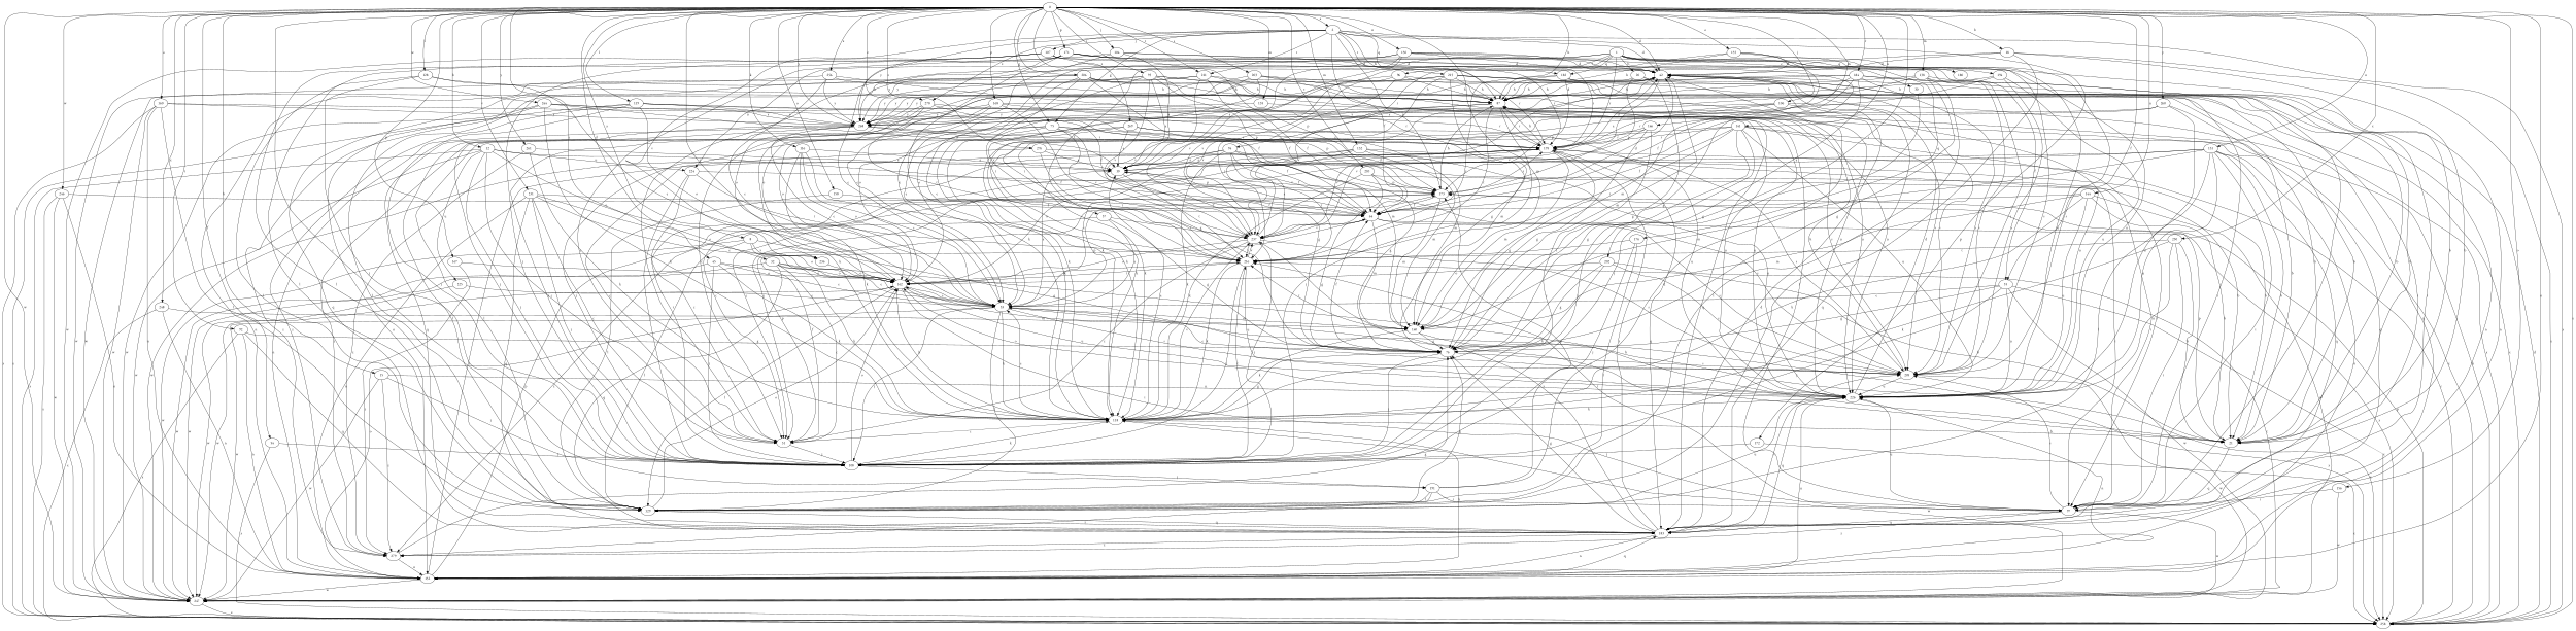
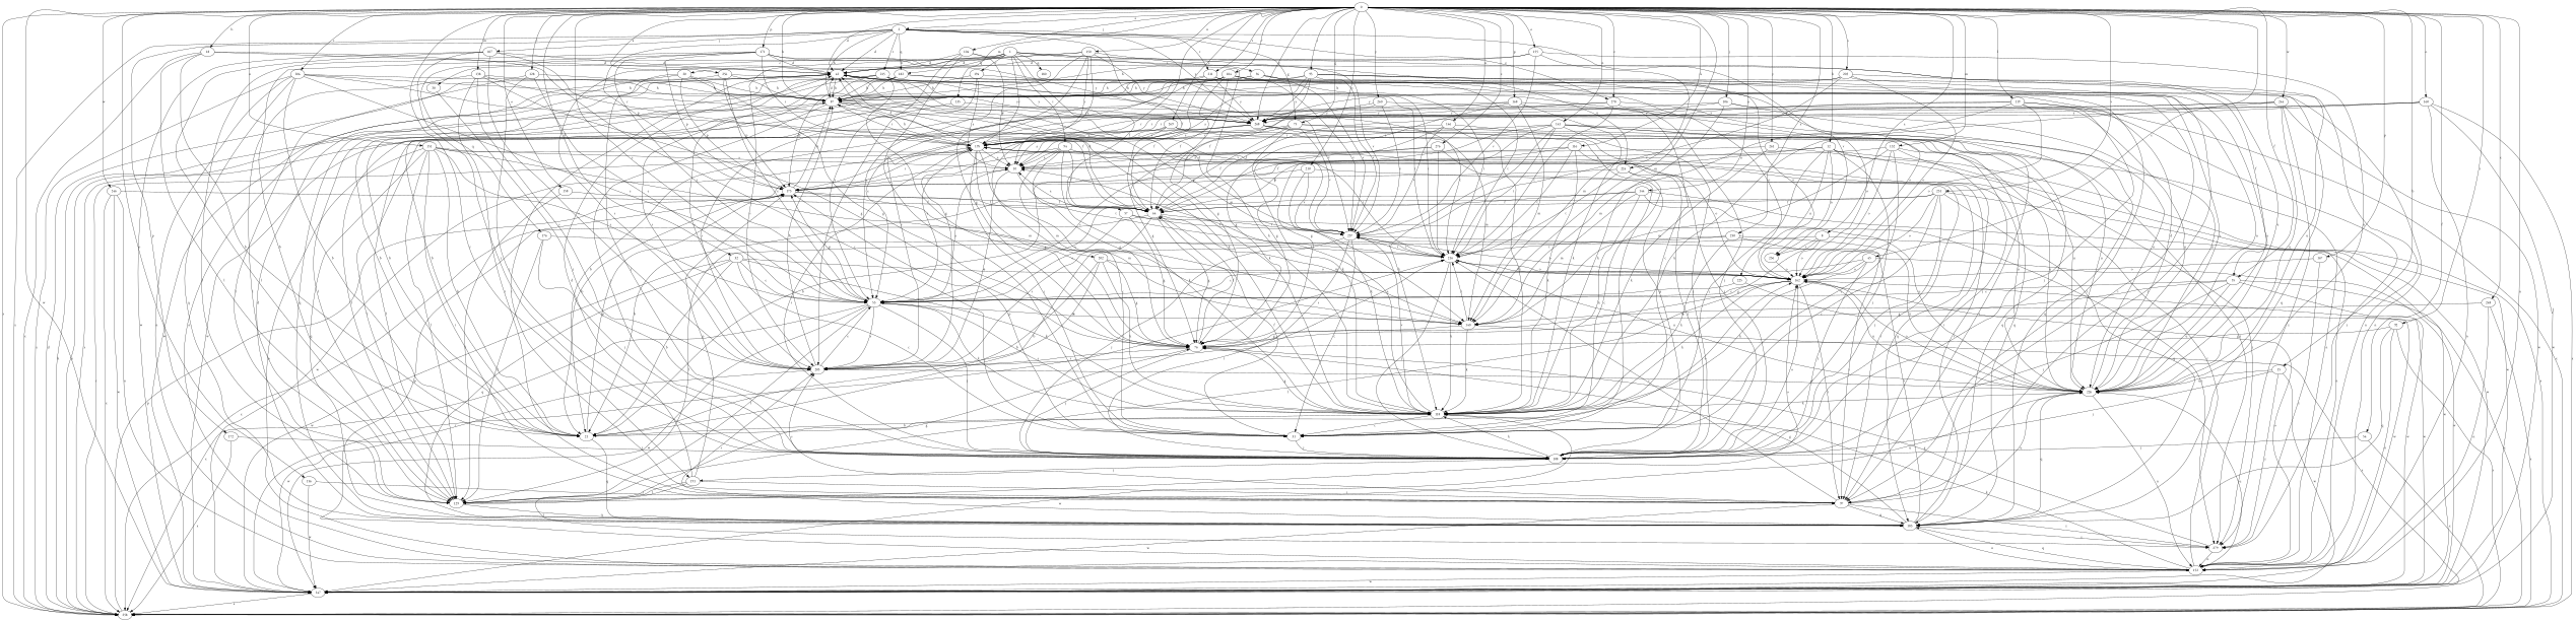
  strict digraph {
    fontname="EB Garamond"
    node [fontname="EB Garamond"]
    edge [fontname="EB Garamond"]
    0
    2
    8
    12
    15
    18
    32
    42
    45
    53
    54
    55
    75
    87
    92
    93
    104
    106
    116
    119
    128
    132
    135
    138
    140
    141
    144
    146
    150
    151
    152
    155
    156
    158
    160
    167
    168
    171
    184
    191
    202
    203
    206
    210
    211
    231
    244
    246
    247
    248
    250
    256
    258
    260
    261
    268
    269
    276
    278
    182
    64
    107
    172
    173
    215
    236
    76
    129
    162
    224
    31
    108
    225
    226
    279
    21
    183
    118
    205
    216
    97
    237
    10
    195
    1
    20
    30
    57
    94
    96
    176
    180
    194
    0 -> 2 [label=a]
    0 -> 8 [label=a]
    0 -> 12 [label=b]
    0 -> 15 [label=b]
    0 -> 18 [label=b]
    0 -> 32 [label=d]
    0 -> 42 [label=d]
    0 -> 45 [label=e]
    0 -> 53 [label=e]
    0 -> 54 [label=f]
    0 -> 55 [label=f]
    0 -> 75 [label=g]
    0 -> 87 [label=h]
    0 -> 92 [label=i]
    0 -> 93 [label=i]
    0 -> 104 [label=j]
    0 -> 106 [label=j]
    0 -> 116 [label=k]
    0 -> 119 [label=l]
    0 -> 128 [label=l]
    0 -> 132 [label=m]
    0 -> 135 [label=m]
    0 -> 138 [label=m]
    0 -> 140 [label=m]
    0 -> 141 [label=n]
    0 -> 144 [label=n]
    0 -> 146 [label=n]
    0 -> 150 [label=n]
    0 -> 151 [label=n]
    0 -> 152 [label=n]
    0 -> 155 [label=o]
    0 -> 156 [label=o]
    0 -> 158 [label=o]
    0 -> 160 [label=o]
    0 -> 167 [label=p]
    0 -> 168 [label=p]
    0 -> 171 [label=p]
    0 -> 184 [label=r]
    0 -> 191 [label=r]
    0 -> 202 [label=s]
    0 -> 203 [label=s]
    0 -> 206 [label=t]
    0 -> 210 [label=t]
    0 -> 211 [label=t]
    0 -> 231 [label=v]
    0 -> 244 [label=w]
    0 -> 246 [label=w]
    0 -> 247 [label=w]
    0 -> 248 [label=x]
    0 -> 250 [label=x]
    0 -> 256 [label=x]
    0 -> 258 [label=x]
    0 -> 260 [label=y]
    0 -> 261 [label=y]
    0 -> 268 [label=y]
    0 -> 269 [label=z]
    0 -> 276 [label=z]
    0 -> 278 [label=z]
    2 -> 42 [label=d]
    2 -> 75 [label=g]
    2 -> 87 [label=h]
    2 -> 211 [label=t]
    2 -> 258 [label=x]
    2 -> 268 [label=y]
    2 -> 278 [label=z]
    2 -> 182 [label=q]
    2 -> 64 [label=f]
    2 -> 107 [label=j]
    2 -> 172 [label=p]
    2 -> 173 [label=p]
    2 -> 215 [label=t]
    2 -> 236 [label=v]
    8 -> 247 [label=w]
    8 -> 236 [label=v]
    8 -> 76 [label=g]
    8 -> 129 [label=l]
    8 -> 162 [label=o]
    12 -> 247 [label=w]
    12 -> 258 [label=x]
    12 -> 64 [label=f]
    12 -> 236 [label=n]
    12 -> 224 [label=u]
    12 -> 31 [label=c]
    12 -> 108 [label=j]
    12 -> 225 [label=u]
    15 -> 247 [label=w]
    15 -> 108 [label=j]
    15 -> 226 [label=u]
    15 -> 279 [label=z]
    18 -> 42 [label=d]
    18 -> 258 [label=x]
    18 -> 129 [label=l]
    18 -> 31 [label=c]
    18 -> 21 [label=b]
    32 -> 53 [label=e]
    32 -> 247 [label=w]
    32 -> 162 [label=o]
    32 -> 31 [label=c]
    32 -> 21 [label=b]
    32 -> 183 [label=q]
    32 -> 118 [label=k]
    42 -> 87 [label=h]
    42 -> 140 [label=m]
    42 -> 268 [label=y]
    42 -> 183 [label=q]
    42 -> 205 [label=s]
    42 -> 216 [label=t]
    42 -> 97 [label=i]
    42 -> 237 [label=v]
    45 -> 53 [label=e]
    45 -> 247 [label=w]
    45 -> 162 [label=o]
    45 -> 108 [label=j]
    45 -> 118 [label=k]
    53 -> 140 [label=m]
    53 -> 247 [label=w]
    53 -> 258 [label=x]
    53 -> 173 [label=p]
    53 -> 129 [label=l]
    53 -> 108 [label=j]
    53 -> 118 [label=k]
    53 -> 205 [label=s]
    53 -> 10 [label=a]
    54 -> 258 [label=x]
    54 -> 108 [label=j]
    55 -> 53 [label=e]
    55 -> 247 [label=w]
    55 -> 258 [label=x]
    55 -> 76 [label=g]
    55 -> 108 [label=j]
    55 -> 226 [label=u]
    75 -> 64 [label=f]
    75 -> 76 [label=g]
    75 -> 108 [label=j]
    75 -> 279 [label=z]
    75 -> 118 [label=k]
    75 -> 237 [label=v]
    75 -> 195 [label=r]
    87 -> 42 [label=d]
    87 -> 258 [label=x]
    87 -> 268 [label=y]
    87 -> 108 [label=j]
    87 -> 118 [label=k]
    87 -> 216 [label=t]
    87 -> 195 [label=r]
    92 -> 152 [label=n]
    92 -> 258 [label=x]
    92 -> 76 [label=g]
    92 -> 183 [label=q]
    93 -> 53 [label=e]
    93 -> 87 [label=h]
    93 -> 152 [label=n]
    93 -> 268 [label=y]
    93 -> 64 [label=f]
    93 -> 226 [label=u]
    93 -> 183 [label=q]
    93 -> 237 [label=v]
    93 -> 10 [label=a]
    104 -> 42 [label=d]
    104 -> 53 [label=e]
    104 -> 31 [label=c]
    104 -> 226 [label=u]
    104 -> 10 [label=a]
    106 -> 268 [label=y]
    106 -> 226 [label=u]
    106 -> 183 [label=q]
    106 -> 118 [label=k]
    106 -> 195 [label=r]
    116 -> 53 [label=e]
    116 -> 162 [label=o]
    116 -> 118 [label=k]
    116 -> 216 [label=t]
    116 -> 10 [label=a]
    119 -> 140 [label=m]
    119 -> 258 [label=x]
    119 -> 268 [label=y]
    119 -> 162 [label=o]
    119 -> 108 [label=j]
    119 -> 279 [label=z]
    119 -> 195 [label=r]
    128 -> 53 [label=e]
    128 -> 87 [label=h]
    128 -> 129 [label=l]
    128 -> 108 [label=j]
    132 -> 140 [label=m]
    132 -> 162 [label=o]
    132 -> 31 [label=c]
    132 -> 226 [label=u]
    132 -> 97 [label=i]
    132 -> 10 [label=a]
    135 -> 268 [label=y]
    135 -> 205 [label=s]
    138 -> 87 [label=h]
    138 -> 76 [label=g]
    138 -> 129 [label=l]
    138 -> 118 [label=k]
    138 -> 205 [label=s]
    138 -> 97 [label=i]
    140 -> 258 [label=x]
    140 -> 76 [label=g]
    140 -> 118 [label=k]
    140 -> 216 [label=t]
    141 -> 64 [label=f]
    141 -> 76 [label=g]
    141 -> 108 [label=j]
    141 -> 226 [label=u]
    141 -> 183 [label=q]
    141 -> 118 [label=k]
    141 -> 216 [label=t]
    141 -> 97 [label=i]
    141 -> 195 [label=r]
    144 -> 140 [label=m]
    144 -> 247 [label=w]
    144 -> 64 [label=f]
    144 -> 226 [label=u]
    144 -> 21 [label=b]
    144 -> 118 [label=k]
    146 -> 76 [label=g]
    146 -> 108 [label=j]
    146 -> 118 [label=k]
    146 -> 237 [label=v]
    146 -> 195 [label=r]
    150 -> 42 [label=d]
    150 -> 53 [label=e]
    150 -> 268 [label=y]
    150 -> 76 [label=g]
    150 -> 205 [label=s]
    150 -> 237 [label=v]
    150 -> 10 [label=a]
    150 -> 195 [label=r]
    151 -> 53 [label=e]
    151 -> 140 [label=m]
    151 -> 152 [label=n]
    151 -> 129 [label=l]
    151 -> 226 [label=u]
    151 -> 21 [label=b]
    151 -> 183 [label=q]
    151 -> 97 [label=i]
    151 -> 10 [label=a]
    152 -> 247 [label=w]
    152 -> 173 [label=p]
    152 -> 162 [label=o]
    152 -> 226 [label=u]
    152 -> 183 [label=q]
    152 -> 118 [label=k]
    152 -> 195 [label=r]
    155 -> 42 [label=d]
    155 -> 87 [label=h]
    155 -> 140 [label=m]
    155 -> 226 [label=u]
    155 -> 237 [label=v]
    156 -> 247 [label=w]
    156 -> 97 [label=i]
    158 -> 64 [label=f]
    158 -> 129 [label=l]
    160 -> 152 [label=n]
    160 -> 247 [label=w]
    160 -> 258 [label=x]
    160 -> 268 [label=y]
    160 -> 64 [label=f]
    160 -> 129 [label=l]
    167 -> 162 [label=o]
    167 -> 279 [label=z]
    168 -> 140 [label=m]
    168 -> 268 [label=y]
    168 -> 76 [label=g]
    168 -> 162 [label=o]
    168 -> 118 [label=k]
    168 -> 195 [label=r]
    171 -> 42 [label=d]
    171 -> 53 [label=e]
    171 -> 268 [label=y]
    171 -> 173 [label=p]
    171 -> 129 [label=l]
    171 -> 21 [label=b]
    171 -> 118 [label=k]
    171 -> 195 [label=r]
    184 -> 87 [label=h]
    184 -> 152 [label=n]
    184 -> 64 [label=f]
    184 -> 76 [label=g]
    184 -> 162 [label=o]
    184 -> 31 [label=c]
    184 -> 21 [label=b]
    184 -> 205 [label=s]
    191 -> 42 [label=d]
    191 -> 173 [label=p]
    191 -> 129 [label=l]
    191 -> 279 [label=z]
    191 -> 97 [label=i]
    202 -> 76 [label=g]
    202 -> 162 [label=o]
    202 -> 21 [label=b]
    202 -> 118 [label=k]
    202 -> 205 [label=s]
    203 -> 87 [label=h]
    203 -> 268 [label=y]
    203 -> 162 [label=o]
    203 -> 226 [label=u]
    203 -> 97 [label=i]
    203 -> 237 [label=v]
    206 -> 53 [label=e]
    206 -> 87 [label=h]
    206 -> 152 [label=n]
    206 -> 258 [label=x]
    206 -> 64 [label=f]
    206 -> 21 [label=b]
    206 -> 183 [label=q]
    206 -> 216 [label=t]
    210 -> 173 [label=p]
    210 -> 118 [label=k]
    210 -> 97 [label=i]
    210 -> 237 [label=v]
    211 -> 87 [label=h]
    211 -> 247 [label=w]
    211 -> 268 [label=y]
    211 -> 64 [label=f]
    211 -> 226 [label=u]
    211 -> 237 [label=v]
    231 -> 53 [label=e]
    231 -> 152 [label=n]
    231 -> 64 [label=f]
    231 -> 162 [label=o]
    231 -> 31 [label=c]
    231 -> 108 [label=j]
    231 -> 183 [label=q]
    244 -> 247 [label=w]
    244 -> 268 [label=y]
    244 -> 226 [label=u]
    244 -> 279 [label=z]
    244 -> 118 [label=k]
    244 -> 10 [label=a]
    246 -> 152 [label=n]
    246 -> 247 [label=w]
    246 -> 258 [label=x]
    246 -> 64 [label=f]
    247 -> 258 [label=x]
    247 -> 216 [label=t]
    248 -> 140 [label=m]
    248 -> 152 [label=n]
    248 -> 258 [label=x]
    250 -> 226 [label=u]
    250 -> 21 [label=b]
    250 -> 118 [label=k]
    250 -> 216 [label=t]
    250 -> 97 [label=i]
    256 -> 53 [label=e]
    256 -> 87 [label=h]
    256 -> 247 [label=w]
    256 -> 268 [label=y]
    256 -> 173 [label=p]
    258 -> 42 [label=d]
    258 -> 87 [label=h]
    258 -> 173 [label=p]
    258 -> 195 [label=r]
    260 -> 268 [label=y]
    260 -> 226 [label=u]
    260 -> 21 [label=b]
    260 -> 237 [label=v]
    261 -> 279 [label=z]
    261 -> 118 [label=k]
    261 -> 10 [label=a]
    268 -> 53 [label=e]
    268 -> 140 [label=m]
    268 -> 152 [label=n]
    268 -> 129 [label=l]
    268 -> 183 [label=q]
    268 -> 195 [label=r]
    269 -> 129 [label=l]
    269 -> 108 [label=j]
    269 -> 226 [label=u]
    269 -> 10 [label=a]
    269 -> 195 [label=r]
    276 -> 31 [label=c]
    276 -> 21 [label=b]
    276 -> 216 [label=t]
    276 -> 10 [label=a]
    278 -> 268 [label=y]
    278 -> 173 [label=p]
    278 -> 108 [label=j]
    278 -> 226 [label=u]
    278 -> 216 [label=t]
    182 -> 87 [label=h]
    182 -> 173 [label=p]
    182 -> 21 [label=b]
    182 -> 216 [label=t]
    182 -> 97 [label=i]
    64 -> 42 [label=d]
    64 -> 140 [label=m]
    64 -> 258 [label=x]
    64 -> 76 [label=g]
    64 -> 205 [label=s]
    64 -> 237 [label=v]
    64 -> 10 [label=a]
    107 -> 42 [label=d]
    107 -> 247 [label=w]
    107 -> 129 [label=l]
    107 -> 108 [label=j]
    107 -> 205 [label=s]
    107 -> 195 [label=r]
    172 -> 258 [label=x]
    172 -> 108 [label=j]
    173 -> 87 [label=h]
    173 -> 140 [label=m]
    173 -> 64 [label=f]
    173 -> 195 [label=r]
    215 -> 87 [label=h]
    215 -> 76 [label=g]
    215 -> 129 [label=l]
    215 -> 162 [label=o]
    215 -> 21 [label=b]
    215 -> 205 [label=s]
    215 -> 97 [label=i]
    215 -> 237 [label=v]
    236 -> 162 [label=o]
    76 -> 64 [label=f]
    76 -> 108 [label=j]
    76 -> 205 [label=s]
    129 -> 76 [label=g]
    129 -> 162 [label=o]
    129 -> 226 [label=u]
    129 -> 183 [label=q]
    162 -> 53 [label=e]
    162 -> 247 [label=w]
    162 -> 129 [label=l]
    162 -> 226 [label=u]
    162 -> 118 [label=k]
    162 -> 216 [label=t]
    162 -> 97 [label=i]
    224 -> 173 [label=p]
    224 -> 31 [label=c]
    224 -> 108 [label=j]
    224 -> 216 [label=t]
    31 -> 64 [label=f]
    31 -> 173 [label=p]
    31 -> 108 [label=j]
    108 -> 191 [label=j]
    108 -> 162 [label=o]
    108 -> 118 [label=k]
    108 -> 216 [label=t]
    108 -> 195 [label=r]
    225 -> 53 [label=e]
    225 -> 247 [label=w]
    226 -> 42 [label=d]
    226 -> 152 [label=n]
    226 -> 162 [label=o]
    226 -> 183 [label=q]
    226 -> 118 [label=k]
    279 -> 152 [label=n]
    279 -> 76 [label=g]
    21 -> 173 [label=p]
    21 -> 162 [label=o]
    21 -> 183 [label=q]
    183 -> 42 [label=d]
    183 -> 152 [label=n]
    183 -> 76 [label=g]
    183 -> 279 [label=z]
    183 -> 205 [label=s]
    183 -> 237 [label=v]
    183 -> 195 [label=r]
    118 -> 53 [label=e]
    118 -> 247 [label=w]
    118 -> 76 [label=g]
    118 -> 31 [label=c]
    118 -> 21 [label=b]
    118 -> 237 [label=v]
    118 -> 10 [label=a]
    205 -> 53 [label=e]
    205 -> 87 [label=h]
    205 -> 247 [label=w]
    205 -> 226 [label=u]
    216 -> 162 [label=o]
    216 -> 108 [label=j]
    216 -> 226 [label=u]
    216 -> 118 [label=k]
    216 -> 237 [label=v]
    97 -> 247 [label=w]
    97 -> 226 [label=u]
    97 -> 279 [label=z]
    97 -> 183 [label=q]
    97 -> 205 [label=s]
    97 -> 216 [label=t]
    237 -> 42 [label=d]
    237 -> 162 [label=o]
    237 -> 31 [label=c]
    237 -> 108 [label=j]
    237 -> 205 [label=s]
    237 -> 216 [label=t]
    10 -> 173 [label=t]
    10 -> 205 [label=s]
    10 -> 216 [label=t]
    195 -> 42 [label=d]
    195 -> 87 [label=h]
    195 -> 140 [label=m]
    195 -> 247 [label=w]
    195 -> 76 [label=g]
    195 -> 31 [label=c]
    195 -> 183 [label=q]
    195 -> 205 [label=s]
    195 -> 10 [label=a]
    1 -> 55 [label=f]
    1 -> 182 [label=q]
    1 -> 224 [label=u]
    1 -> 205 [label=s]
    1 -> 195 [label=r]
    1 -> 20 [label=b]
    1 -> 30 [label=c]
    1 -> 57 [label=f]
    1 -> 94 [label=i]
    1 -> 96 [label=i]
    1 -> 176 [label=q]
    1 -> 180 [label=q]
    1 -> 194 [label=r]
    20 -> 87 [label=h]
    20 -> 152 [label=n]
    20 -> 173 [label=p]
    20 -> 76 [label=g]
+   20 -> 108 [label=j]
    30 -> 108 [label=j]
    57 -> 53 [label=e]
    57 -> 76 [label=g]
    57 -> 279 [label=z]
    57 -> 237 [label=v]
    94 -> 64 [label=f]
    94 -> 76 [label=g]
    94 -> 31 [label=c]
    94 -> 21 [label=b]
    94 -> 118 [label=k]
    94 -> 216 [label=t]
    94 -> 10 [label=a]
    96 -> 87 [label=h]
    96 -> 258 [label=x]
    96 -> 162 [label=o]
    96 -> 216 [label=t]
    96 -> 237 [label=v]
    176 -> 129 [label=l]
    176 -> 108 [label=j]
    176 -> 216 [label=t]
    194 -> 87 [label=h]
    194 -> 226 [label=u]
    194 -> 205 [label=s]
    194 -> 10 [label=a]
  }
